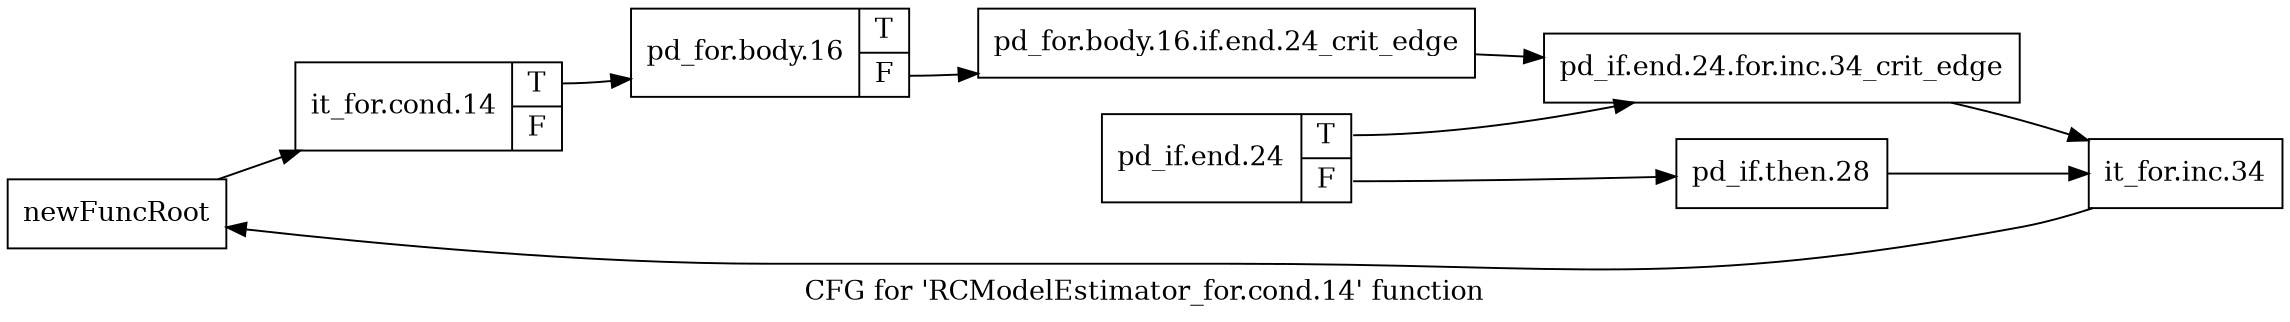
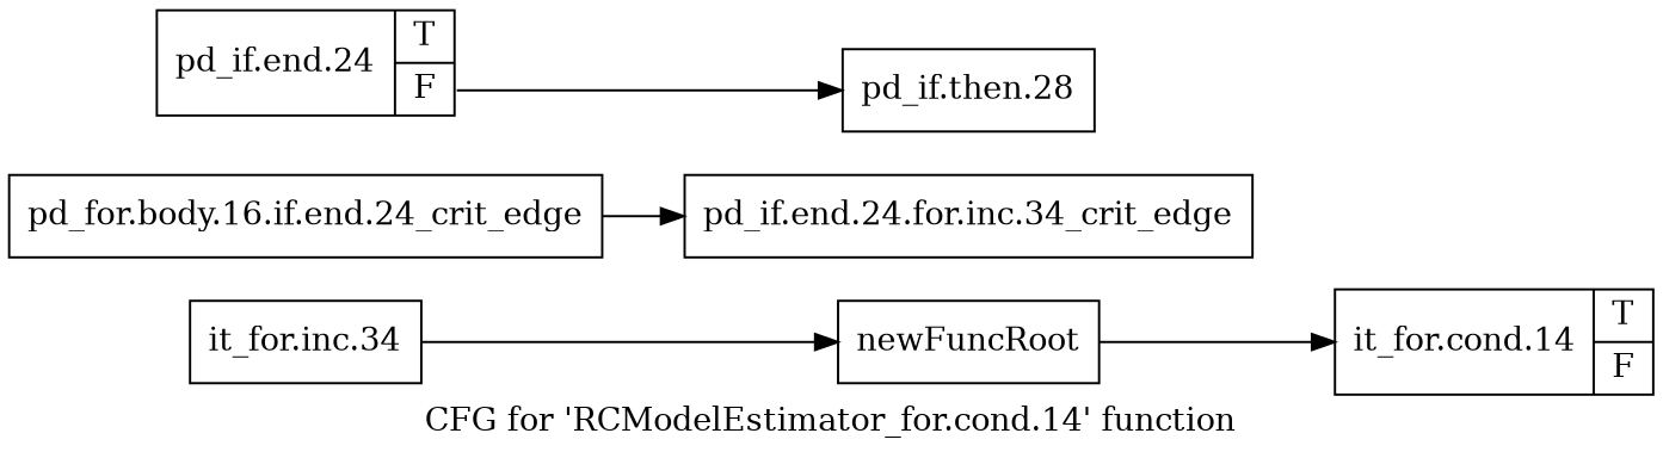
  digraph {
    label="CFG for 'RCModelEstimator_for.cond.14' function"
    rankdir=LR
    node [shape=record]
    n1 [label="{newFuncRoot}"]
    n2 [label="{it_for.cond.14|{<s0>T|<s1>F}}"]
-   n3 [label="{pd_for.body.16|{<s0>T|<s1>F}}"]
    n4 [label="{pd_for.body.16.if.end.24_crit_edge}"]
    n5 [label="{pd_if.end.24.for.inc.34_crit_edge}"]
    n6 [label="{pd_if.end.24|{<s0>T|<s1>F}}"]
    n7 [label="{pd_if.then.28}"]
    n8 [label="{it_for.inc.34}"]
    n1 -> n2
-   n2 -> n3 [tailport=s0]
-   n3 -> n4 [tailport=s1]
    n4 -> n5
-   n5 -> n8
-   n6 -> n5 [tailport=s0]
    n6 -> n7 [tailport=s1]
-   n7 -> n8
    n8 -> n1
  }
